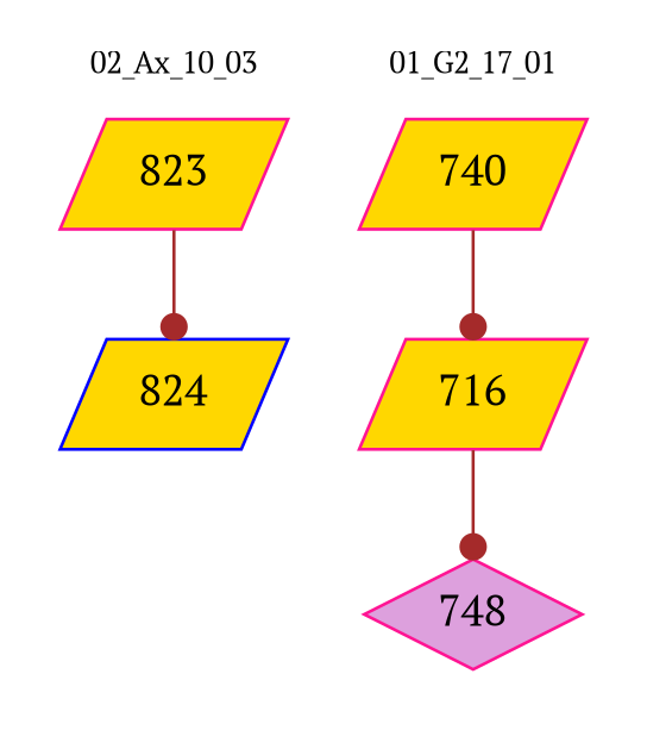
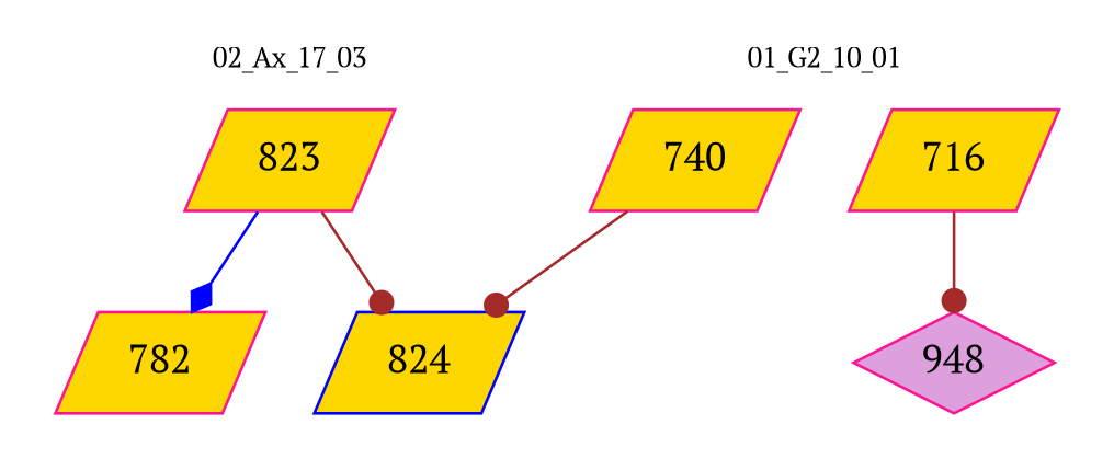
  digraph {
    fontname="PT Serif"
    node [color=deeppink fillcolor=gold fontname="PT Serif" shape=parallelogram style=filled]
    edge [arrowhead=dot color=brown fontname="PT Serif"]
    n1 [label=823]
+   n2 [label=782]
    n3 [color=blue label=824]
    n4 [label=740]
    n5 [label=716]
-   n6 [fillcolor=plum label=748 shape=diamond]
+   n6 [fillcolor=plum label=948 shape=diamond]
    subgraph cluster_1 {
      color=white
      fontsize=10
-     label="02_Ax_10_03"
+     label="02_Ax_17_03"
      n1
+     n2
      n3
    }
    subgraph cluster_2 {
      color=white
      fontsize=10
-     label="01_G2_17_01"
+     label="01_G2_10_01"
      n4
      n5
      n6
    }
+   n1 -> n2 [arrowhead=diamond color=blue]
    n1 -> n3
-   n4 -> n5
+   n4 -> n3
    n5 -> n6
  }
